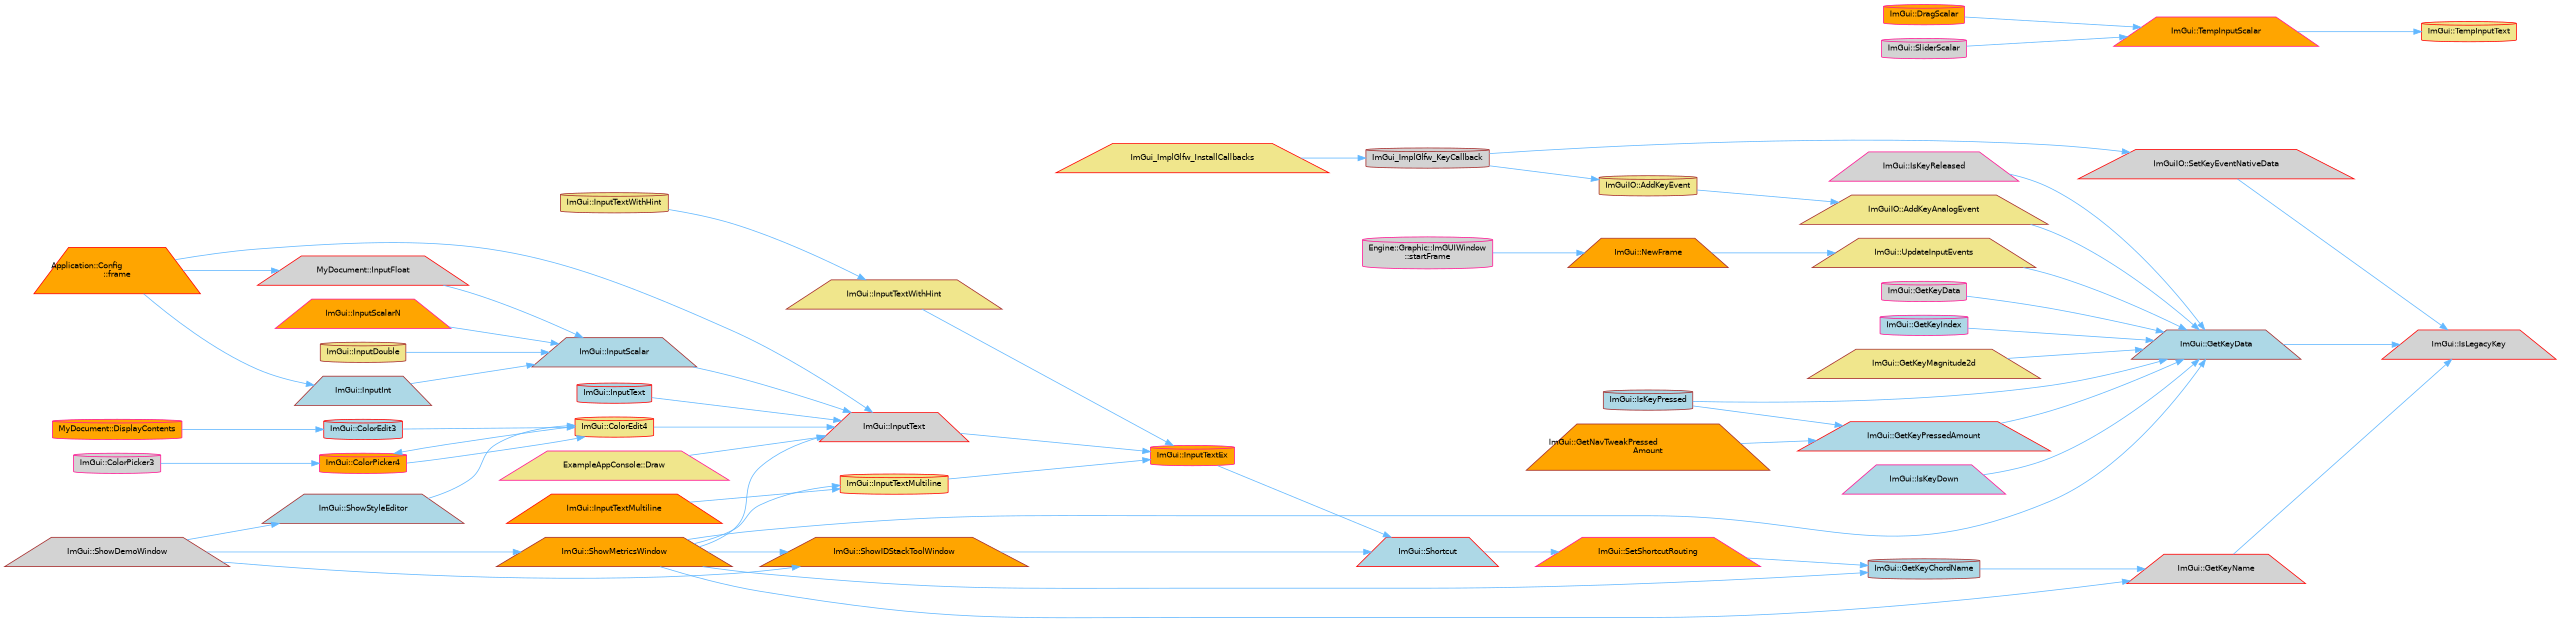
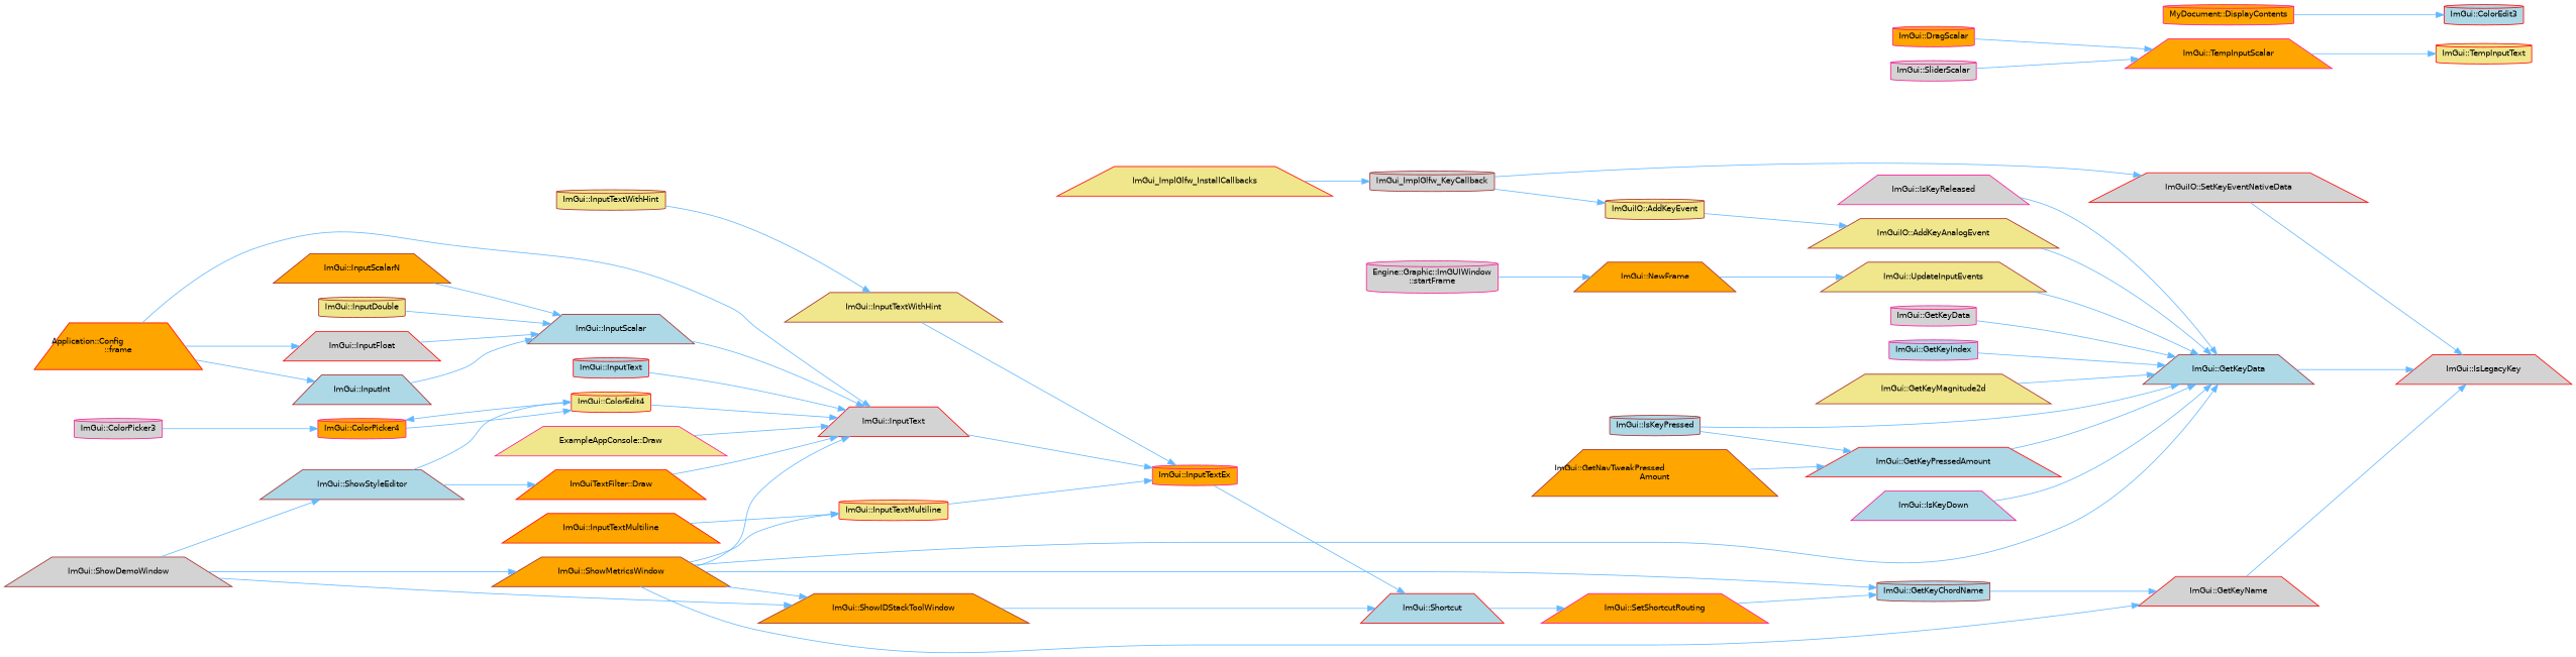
  digraph {
    rankdir=RL
    node [color=brown fillcolor=orange fontname=Helvetica fontsize=10 shape=trapezium style=filled]
    edge [color=steelblue1 dir=back fontname=Helvetica fontsize=10 labelfontname=Helvetica labelfontsize=10 style=solid]
    n1 [color=red fillcolor=lightgrey fontcolor=black height=0.2 label="ImGui::IsLegacyKey" width=0.4]
    n2 [fillcolor=lightblue height=0.2 label="ImGui::GetKeyData" width=0.4]
    n3 [color=red fillcolor=lightgrey height=0.2 label="ImGui::GetKeyName" width=0.4]
    n4 [color=red fillcolor=lightgrey height=0.2 label="ImGuiIO::SetKeyEventNativeData" width=0.4]
    n5 [fillcolor=khaki height=0.2 label="ImGuiIO::AddKeyAnalogEvent" width=0.4]
    n6 [color=deeppink fillcolor=lightgrey height=0.2 label="ImGui::GetKeyData" shape=cylinder width=0.4]
    n7 [color=deeppink fillcolor=lightblue height=0.2 label="ImGui::GetKeyIndex" shape=cylinder width=0.4]
    n8 [fillcolor=khaki height=0.2 label="ImGui::GetKeyMagnitude2d" width=0.4]
    n9 [color=red fillcolor=lightblue height=0.2 label="ImGui::GetKeyPressedAmount" width=0.4]
    n10 [fillcolor=lightblue height=0.2 label="ImGui::IsKeyPressed" shape=cylinder width=0.4]
    n11 [color=deeppink fillcolor=lightblue height=0.2 label="ImGui::IsKeyDown" width=0.4]
    n12 [color=deeppink fillcolor=lightgrey height=0.2 label="ImGui::IsKeyReleased" width=0.4]
    n13 [height=0.2 label="ImGui::ShowMetricsWindow" width=0.4]
    n14 [fillcolor=khaki height=0.2 label="ImGui::UpdateInputEvents" width=0.4]
    n15 [fillcolor=lightblue height=0.2 label="ImGui::GetKeyChordName" shape=cylinder width=0.4]
    n16 [fillcolor=lightgrey height=0.2 label=ImGui_ImplGlfw_KeyCallback shape=cylinder width=0.4]
    n17 [fillcolor=khaki height=0.2 label="ImGuiIO::AddKeyEvent" shape=cylinder width=0.4]
    n18 [height=0.2 label="ImGui::GetNavTweakPressed\lAmount" width=0.4]
    n19 [fillcolor=lightgrey height=0.2 label="ImGui::ShowDemoWindow" width=0.4]
    n20 [height=0.2 label="ImGui::NewFrame" width=0.4]
    n21 [color=red fillcolor=khaki height=0.2 label=ImGui_ImplGlfw_InstallCallbacks width=0.4]
    n22 [color=deeppink fillcolor=lightgrey height=0.2 label="Engine::Graphic::ImGUIWindow\l::startFrame" shape=cylinder width=0.4]
    n23 [color=deeppink height=0.2 label="ImGui::SetShortcutRouting" width=0.4]
    n24 [color=red fillcolor=lightblue height=0.2 label="ImGui::Shortcut" width=0.4]
    n25 [color=deeppink height=0.2 label="ImGui::InputTextEx" shape=cylinder width=0.4]
    n26 [height=0.2 label="ImGui::ShowIDStackToolWindow" width=0.4]
    n27 [color=red fillcolor=lightgrey height=0.2 label="ImGui::InputText" width=0.4]
    n28 [color=red fillcolor=khaki height=0.2 label="ImGui::InputTextMultiline" shape=cylinder width=0.4]
    n29 [fillcolor=khaki height=0.2 label="ImGui::InputTextWithHint" width=0.4]
    n30 [color=red fillcolor=khaki height=0.2 label="ImGui::ColorEdit4" shape=cylinder width=0.4]
    n31 [color=deeppink fillcolor=khaki height=0.2 label="ExampleAppConsole::Draw" width=0.4]
+   n32 [color=red height=0.2 label="ImGuiTextFilter::Draw" width=0.4]
    n33 [color=red height=0.2 label="Application::Config\l::frame" width=0.4]
    n34 [fillcolor=lightblue height=0.2 label="ImGui::InputScalar" width=0.4]
    n35 [color=red fillcolor=lightblue height=0.2 label="ImGui::InputText" shape=cylinder width=0.4]
    n36 [color=red height=0.2 label="ImGui::InputTextMultiline" width=0.4]
    n37 [fillcolor=khaki height=0.2 label="ImGui::InputTextWithHint" shape=cylinder width=0.4]
    n38 [color=red fillcolor=khaki height=0.2 label="ImGui::TempInputText" shape=cylinder width=0.4]
    n39 [color=deeppink height=0.2 label="ImGui::TempInputScalar" width=0.4]
    n40 [color=red fillcolor=lightblue height=0.2 label="ImGui::ColorEdit3" shape=cylinder width=0.4]
    n41 [color=deeppink height=0.2 label="ImGui::ColorPicker4" shape=cylinder width=0.4]
    n42 [fillcolor=lightblue height=0.2 label="ImGui::ShowStyleEditor" width=0.4]
    n43 [fillcolor=khaki height=0.2 label="ImGui::InputDouble" shape=cylinder width=0.4]
-   n44 [color=red fillcolor=lightgrey height=0.2 label="MyDocument::InputFloat" width=0.4]
+   n44 [color=red fillcolor=lightgrey height=0.2 label="ImGui::InputFloat" width=0.4]
    n45 [fillcolor=lightblue height=0.2 label="ImGui::InputInt" width=0.4]
-   n46 [color=deeppink height=0.2 label="ImGui::InputScalarN" width=0.4]
+   n46 [height=0.2 label="ImGui::InputScalarN" width=0.4]
    n47 [color=deeppink height=0.2 label="MyDocument::DisplayContents" shape=cylinder width=0.4]
    n48 [color=deeppink fillcolor=lightgrey height=0.2 label="ImGui::ColorPicker3" shape=cylinder width=0.4]
    n49 [color=deeppink height=0.2 label="ImGui::DragScalar" shape=cylinder width=0.4]
    n50 [color=deeppink fillcolor=lightgrey height=0.2 label="ImGui::SliderScalar" shape=cylinder width=0.4]
    n1 -> n2
    n1 -> n3
    n1 -> n4
    n2 -> n5
    n2 -> n6
    n2 -> n7
    n2 -> n8
    n2 -> n9
    n2 -> n10
    n2 -> n11
    n2 -> n12
    n2 -> n13
    n2 -> n14
    n3 -> n13
    n3 -> n15
    n4 -> n16
    n5 -> n17
    n9 -> n10
    n9 -> n18
    n13 -> n19
    n14 -> n20
    n15 -> n13
    n15 -> n23
    n16 -> n21
    n17 -> n16
    n20 -> n22
    n23 -> n24
    n24 -> n25
    n24 -> n26
    n25 -> n27
    n25 -> n28
    n25 -> n29
    n26 -> n13
    n26 -> n19
    n27 -> n13
    n27 -> n30
    n27 -> n31
+   n27 -> n32
    n27 -> n33
    n27 -> n34
    n27 -> n35
    n28 -> n13
    n28 -> n36
    n29 -> n37
-   n30 -> n40
    n30 -> n41
    n30 -> n42
+   n32 -> n42
    n34 -> n43
    n34 -> n44
    n34 -> n45
    n34 -> n46
    n38 -> n39
    n39 -> n49
    n39 -> n50
    n40 -> n47
    n41 -> n30
    n41 -> n48
    n42 -> n19
    n44 -> n33
    n45 -> n33
  }
